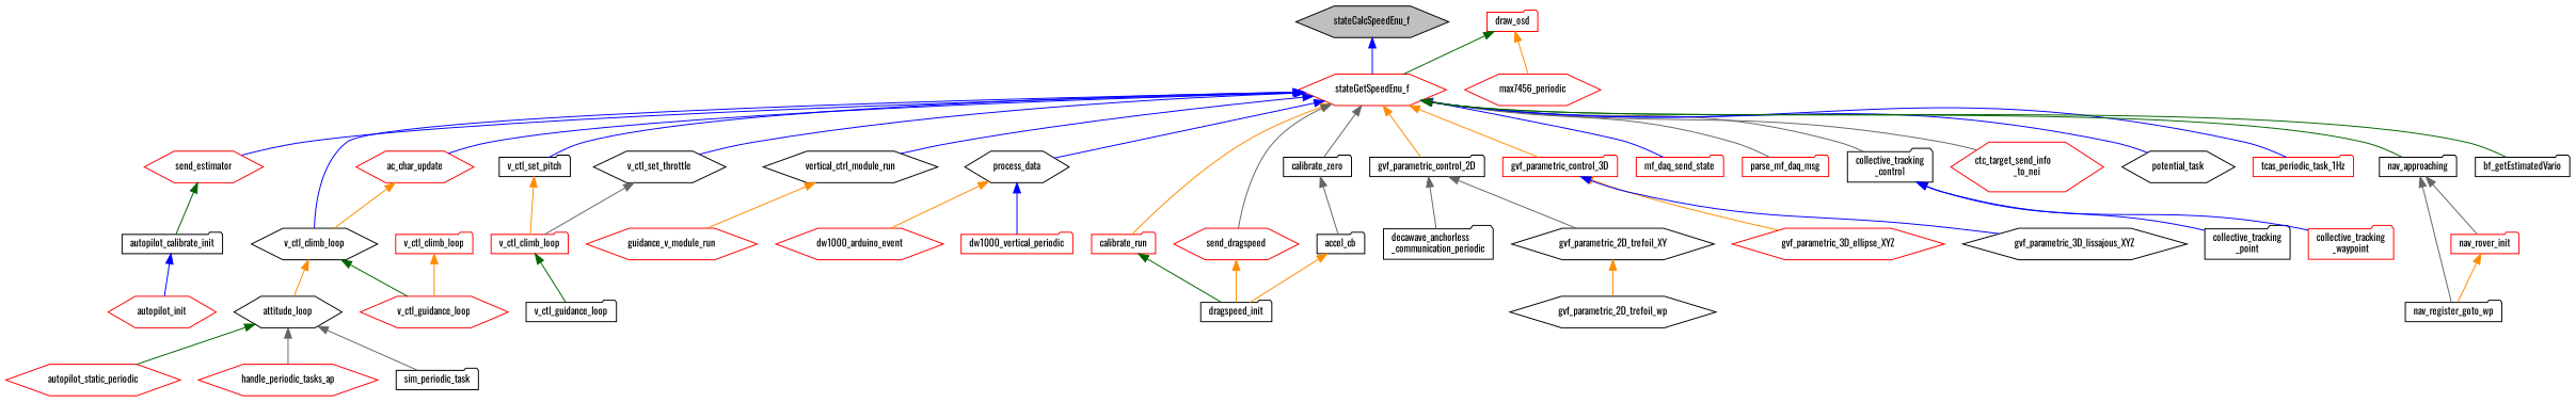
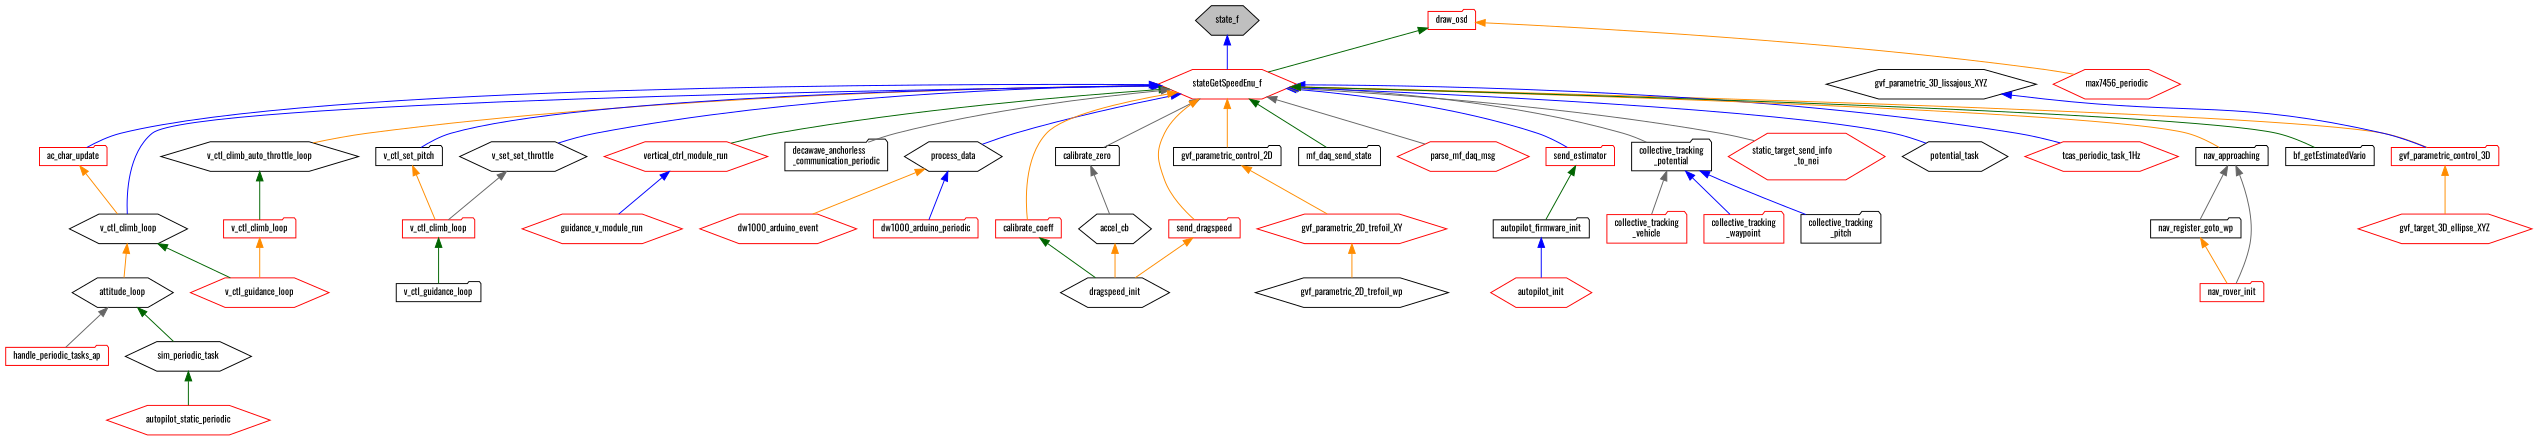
  digraph {
    fontname=Oswald
    rankdir=TB
    node [color=red fillcolor=white fontname=Oswald fontsize=10 shape=folder style=filled]
    edge [color=blue dir=back fontname=Oswald fontsize=10 labelfontname=FreeSans labelfontsize=10 style=solid]
-   n1 [color=black fillcolor=grey75 fontcolor=black height=0.2 label=stateCalcSpeedEnu_f shape=hexagon width=0.4]
+   n1 [color=black fillcolor=grey75 fontcolor=black height=0.2 label=state_f shape=hexagon width=0.4]
    n2 [height=0.2 label=stateGetSpeedEnu_f shape=hexagon width=0.4]
-   n3 [height=0.2 label=send_estimator shape=hexagon width=0.4]
-   n4 [height=0.2 label=ac_char_update shape=hexagon width=0.4]
+   n3 [height=0.2 label=send_estimator width=0.4]
+   n4 [height=0.2 label=ac_char_update width=0.4]
    n5 [color=black height=0.2 label=v_ctl_climb_loop shape=hexagon width=0.4]
+   n6 [color=black height=0.2 label=v_ctl_climb_auto_throttle_loop shape=hexagon width=0.4]
    n7 [color=black height=0.2 label=v_ctl_set_pitch width=0.4]
-   n8 [color=black height=0.2 label=v_ctl_set_throttle shape=hexagon width=0.4]
-   n9 [color=black height=0.2 label=vertical_ctrl_module_run shape=hexagon width=0.4]
+   n8 [color=black height=0.2 label=v_set_set_throttle shape=hexagon width=0.4]
+   n9 [height=0.2 label=vertical_ctrl_module_run shape=hexagon width=0.4]
    n10 [color=black height=0.2 label="decawave_anchorless\l_communication_periodic" width=0.4]
    n11 [color=black height=0.2 label=process_data shape=hexagon width=0.4]
-   n12 [height=0.2 label=calibrate_run width=0.4]
+   n12 [height=0.2 label=calibrate_coeff width=0.4]
    n13 [color=black height=0.2 label=calibrate_zero width=0.4]
-   n14 [height=0.2 label=send_dragspeed shape=hexagon width=0.4]
+   n14 [height=0.2 label=send_dragspeed width=0.4]
    n15 [color=black height=0.2 label=gvf_parametric_control_2D width=0.4]
    n16 [height=0.2 label=gvf_parametric_control_3D width=0.4]
-   n17 [height=0.2 label=mf_daq_send_state width=0.4]
-   n18 [height=0.2 label=parse_mf_daq_msg width=0.4]
-   n19 [color=black height=0.2 label="collective_tracking\l_control" width=0.4]
-   n20 [height=0.2 label="ctc_target_send_info\l_to_nei" shape=hexagon width=0.4]
+   n17 [color=black height=0.2 label=mf_daq_send_state width=0.4]
+   n18 [height=0.2 label=parse_mf_daq_msg shape=hexagon width=0.4]
+   n19 [color=black height=0.2 label="collective_tracking\l_potential" width=0.4]
+   n20 [height=0.2 label="static_target_send_info\l_to_nei" shape=hexagon width=0.4]
    n21 [color=black height=0.2 label=potential_task shape=hexagon width=0.4]
-   n22 [height=0.2 label=tcas_periodic_task_1Hz width=0.4]
+   n22 [height=0.2 label=tcas_periodic_task_1Hz shape=hexagon width=0.4]
    n23 [color=black height=0.2 label=nav_approaching width=0.4]
    n24 [color=black height=0.2 label=bf_getEstimatedVario width=0.4]
-   n25 [color=black height=0.2 label=autopilot_calibrate_init width=0.4]
+   n25 [color=black height=0.2 label=autopilot_firmware_init width=0.4]
    n26 [color=black height=0.2 label=attitude_loop shape=hexagon width=0.4]
    n27 [height=0.2 label=v_ctl_guidance_loop shape=hexagon width=0.4]
    n28 [height=0.2 label=v_ctl_climb_loop width=0.4]
    n29 [height=0.2 label=v_ctl_climb_loop width=0.4]
    n30 [height=0.2 label=guidance_v_module_run shape=hexagon width=0.4]
    n31 [height=0.2 label=dw1000_arduino_event shape=hexagon width=0.4]
-   n32 [height=0.2 label=dw1000_vertical_periodic width=0.4]
+   n32 [height=0.2 label=dw1000_arduino_periodic width=0.4]
    n33 [height=0.2 label=draw_osd width=0.4]
    n34 [height=0.2 label=max7456_periodic shape=hexagon width=0.4]
-   n35 [color=black height=0.2 label=dragspeed_init width=0.4]
-   n36 [color=black height=0.2 label=accel_cb width=0.4]
-   n37 [color=black height=0.2 label=gvf_parametric_2D_trefoil_XY shape=hexagon width=0.4]
-   n38 [height=0.2 label=gvf_parametric_3D_ellipse_XYZ shape=hexagon width=0.4]
+   n35 [color=black height=0.2 label=dragspeed_init shape=hexagon width=0.4]
+   n36 [color=black height=0.2 label=accel_cb shape=hexagon width=0.4]
+   n37 [height=0.2 label=gvf_parametric_2D_trefoil_XY shape=hexagon width=0.4]
+   n38 [height=0.2 label=gvf_target_3D_ellipse_XYZ shape=hexagon width=0.4]
    n39 [color=black height=0.2 label=gvf_parametric_3D_lissajous_XYZ shape=hexagon width=0.4]
-   n40 [color=black height=0.2 label="collective_tracking\l_point" width=0.4]
+   n40 [color=black height=0.2 label="collective_tracking\l_pitch" width=0.4]
+   n41 [height=0.2 label="collective_tracking\l_vehicle" width=0.4]
    n42 [height=0.2 label="collective_tracking\l_waypoint" width=0.4]
    n43 [color=black height=0.2 label=nav_register_goto_wp width=0.4]
    n44 [height=0.2 label=nav_rover_init width=0.4]
    n45 [height=0.2 label=autopilot_init shape=hexagon width=0.4]
    n46 [height=0.2 label=autopilot_static_periodic shape=hexagon width=0.4]
-   n47 [height=0.2 label=handle_periodic_tasks_ap shape=hexagon width=0.4]
-   n48 [color=black height=0.2 label=sim_periodic_task width=0.4]
+   n47 [height=0.2 label=handle_periodic_tasks_ap width=0.4]
+   n48 [color=black height=0.2 label=sim_periodic_task shape=hexagon width=0.4]
    n49 [color=black height=0.2 label=v_ctl_guidance_loop width=0.4]
    n50 [color=black height=0.2 label=gvf_parametric_2D_trefoil_wp shape=hexagon width=0.4]
    n1 -> n2
    n2 -> n3
    n2 -> n4
    n2 -> n5
+   n2 -> n6 [color=darkorange]
    n2 -> n7
    n2 -> n8
-   n2 -> n9
-   n15 -> n10 [color=gray40]
+   n2 -> n9 [color=darkgreen]
+   n2 -> n10 [color=gray40]
    n2 -> n11
    n2 -> n12 [color=darkorange]
    n2 -> n13 [color=gray40]
-   n2 -> n14 [color=gray40]
+   n2 -> n14 [color=darkorange]
    n2 -> n15 [color=darkorange]
    n2 -> n16 [color=darkorange]
-   n2 -> n17
+   n2 -> n17 [color=darkgreen]
    n2 -> n18 [color=gray40]
    n2 -> n19 [color=gray40]
    n2 -> n20 [color=gray40]
    n2 -> n21
    n2 -> n22
-   n2 -> n23 [color=darkgreen]
+   n2 -> n23 [color=darkorange]
    n2 -> n24 [color=darkgreen]
    n3 -> n25 [color=darkgreen]
    n4 -> n5 [color=darkorange]
    n5 -> n26 [color=darkorange]
    n5 -> n27 [color=darkgreen]
+   n6 -> n28 [color=darkgreen]
    n7 -> n29 [color=darkorange]
    n8 -> n29 [color=gray40]
-   n9 -> n30 [color=darkorange]
+   n9 -> n30
    n11 -> n31 [color=darkorange]
    n11 -> n32
    n12 -> n35 [color=darkgreen]
    n13 -> n36 [color=gray40]
    n14 -> n35 [color=darkorange]
-   n15 -> n37 [color=gray40]
+   n15 -> n37 [color=darkorange]
    n16 -> n38 [color=darkorange]
-   n16 -> n39
+   n39 -> n16
    n19 -> n40
+   n19 -> n41 [color=gray40]
    n19 -> n42
    n23 -> n43 [color=gray40]
    n23 -> n44 [color=gray40]
    n25 -> n45
-   n26 -> n46 [color=darkgreen]
+   n48 -> n46 [color=darkgreen]
    n26 -> n47 [color=gray40]
-   n26 -> n48 [color=gray40]
+   n26 -> n48 [color=darkgreen]
    n28 -> n27 [color=darkorange]
    n29 -> n49 [color=darkgreen]
    n33 -> n2 [color=darkgreen]
    n33 -> n34 [color=darkorange]
    n36 -> n35 [color=darkorange]
    n37 -> n50 [color=darkorange]
-   n44 -> n43 [color=darkorange]
+   n43 -> n44 [color=darkorange]
  }
